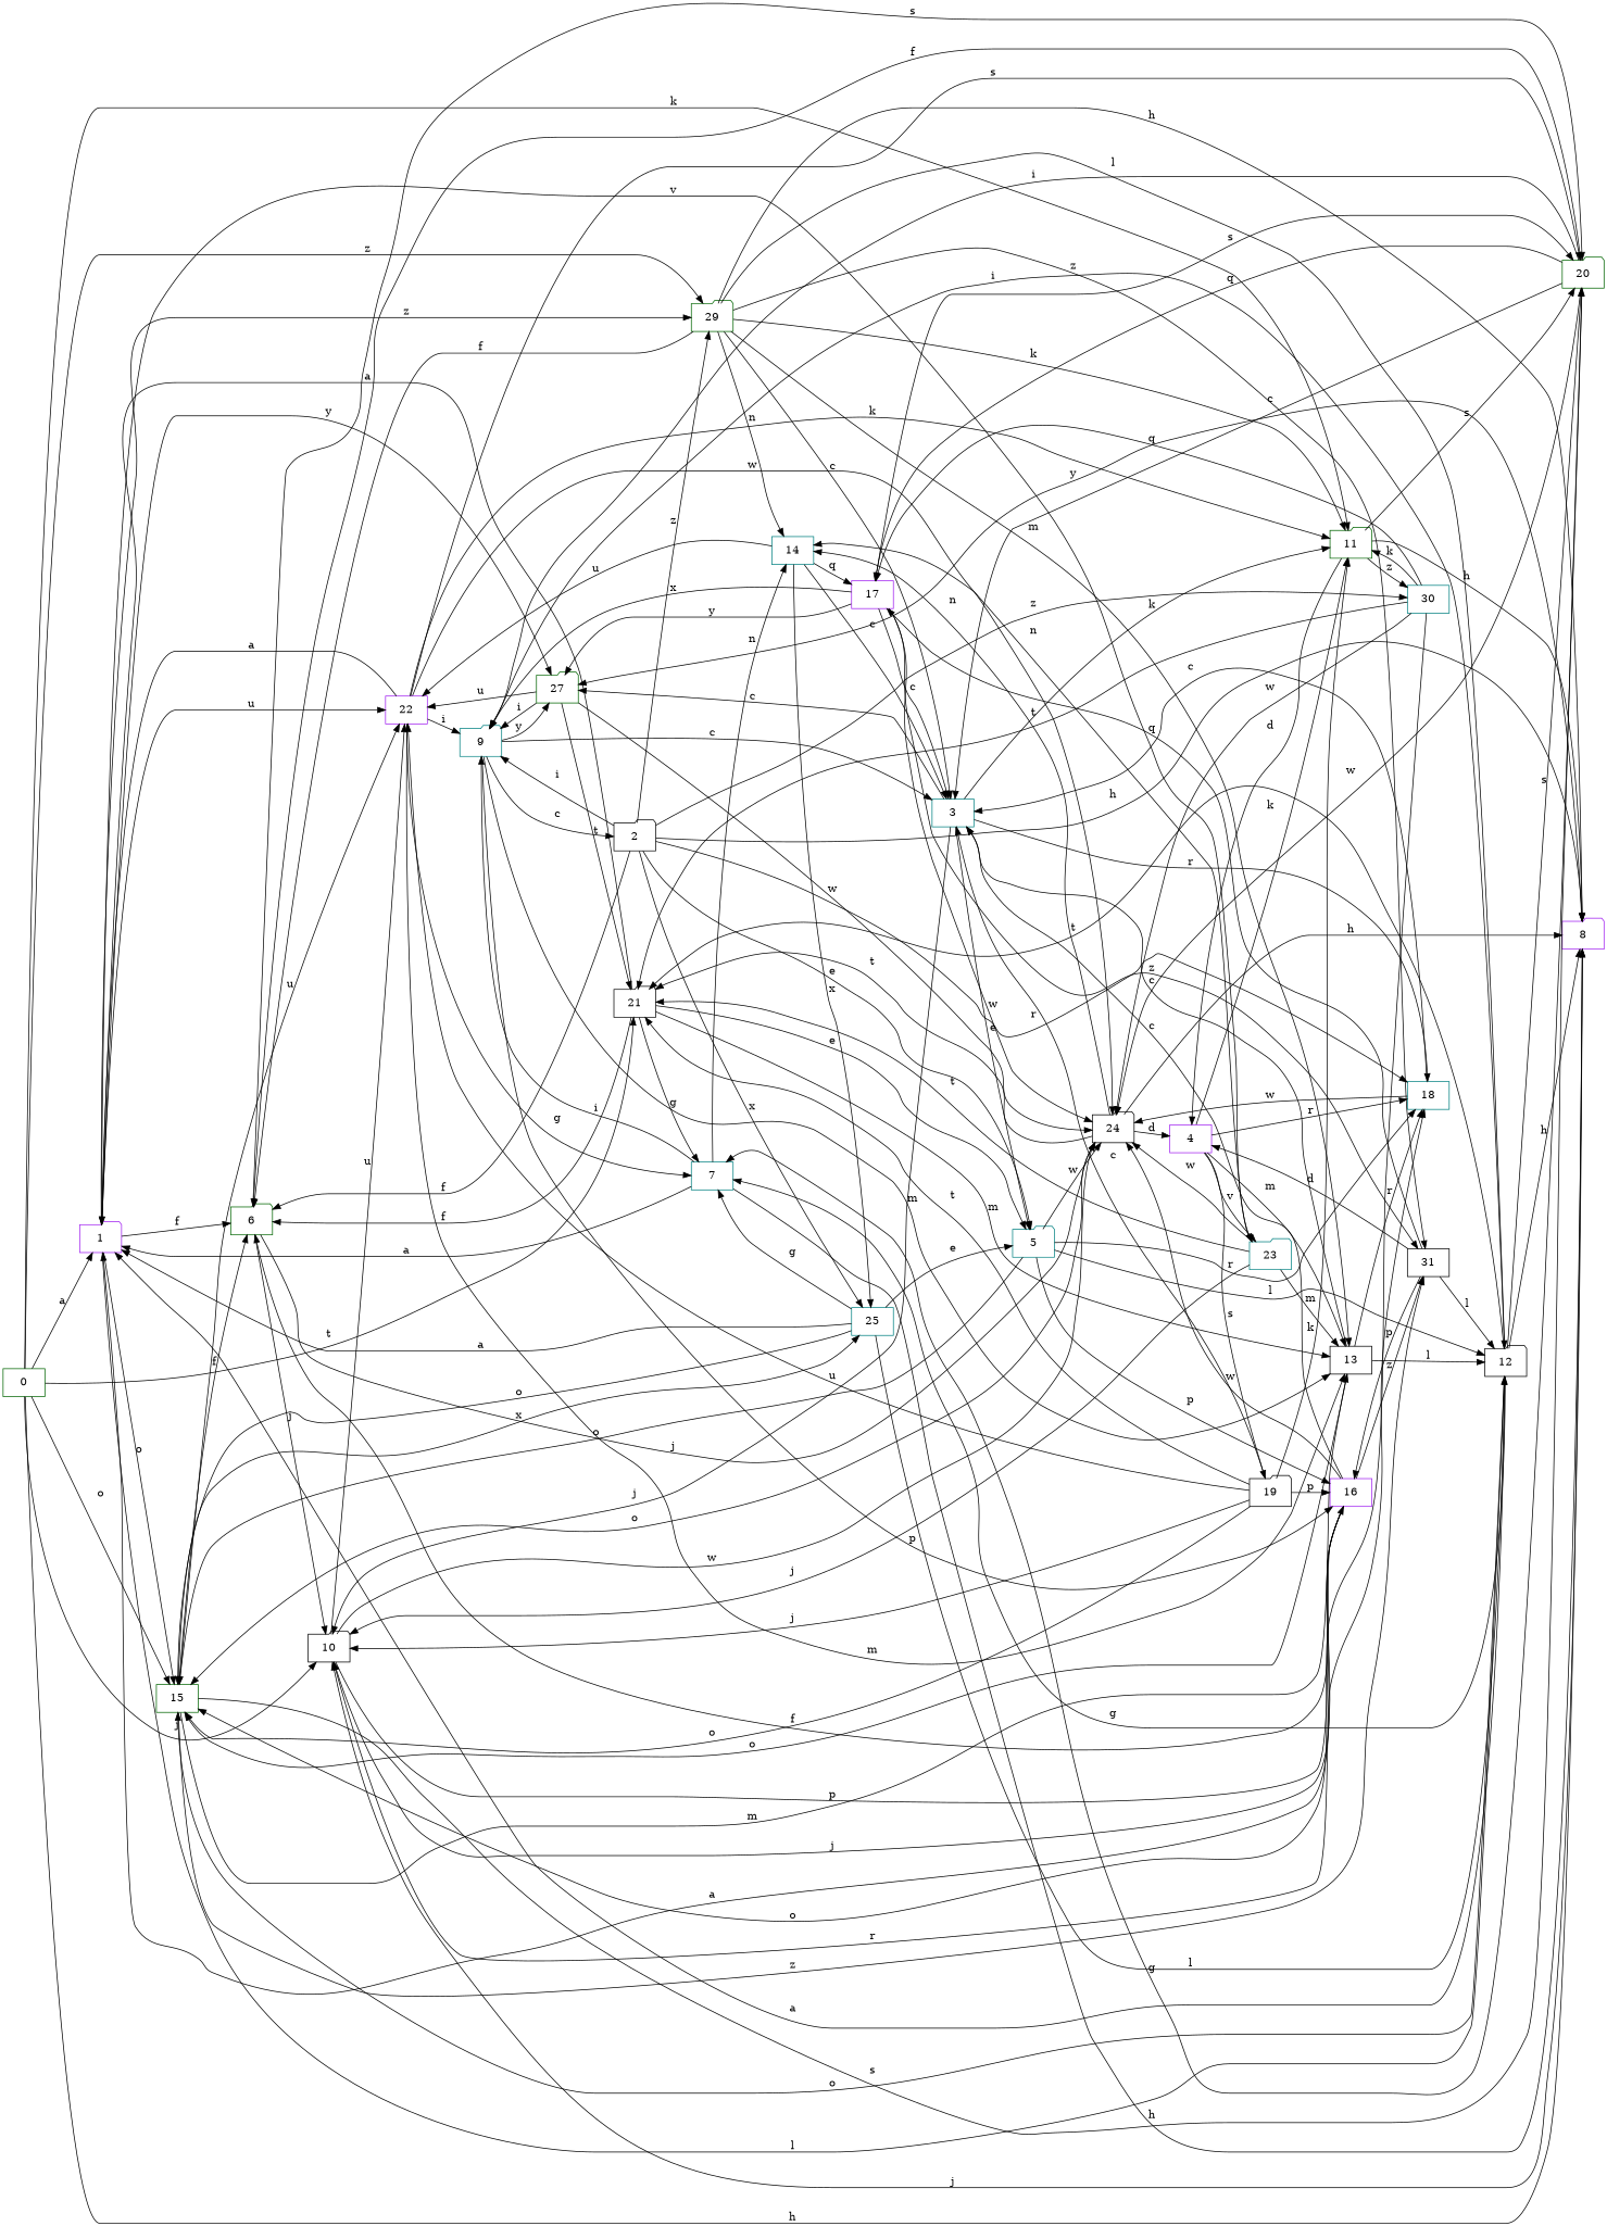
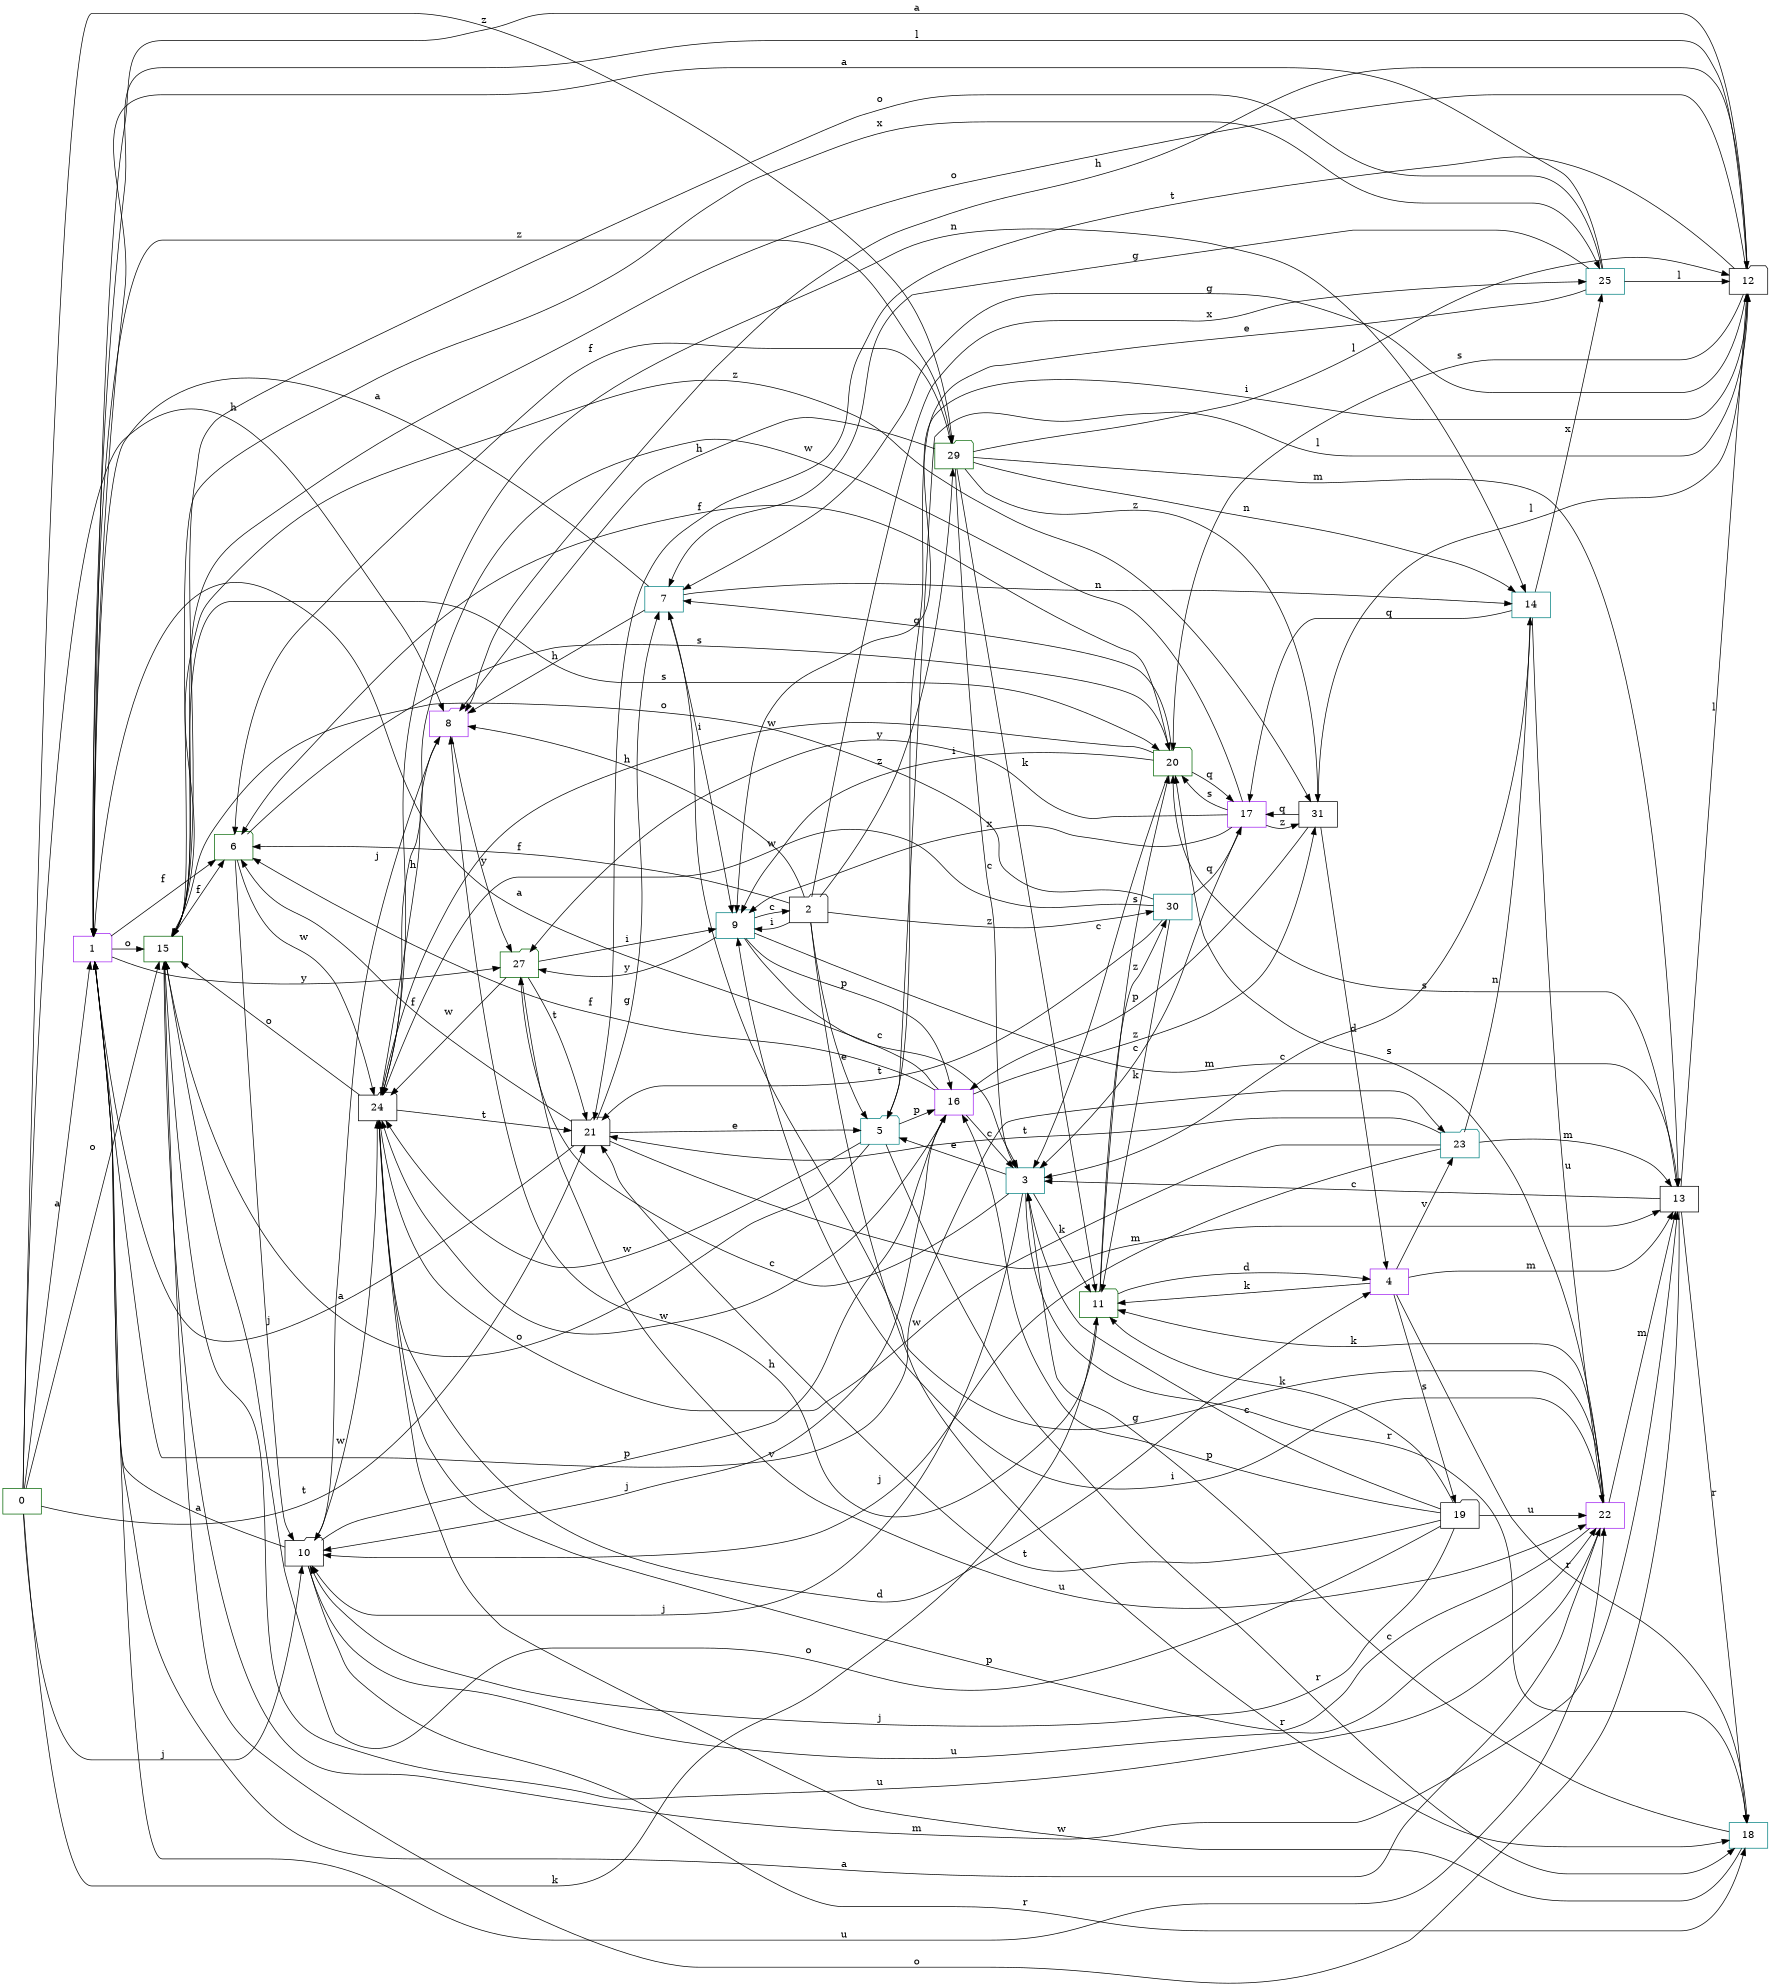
  strict digraph {
    rankdir=LR
    node [color=teal shape=folder]
    0 [color=darkgreen shape=box]
    1 [color=purple]
    8 [color=purple]
    10 [color=black]
    11 [color=darkgreen]
    15 [color=darkgreen shape=box]
    21 [color=black]
    29 [color=darkgreen]
    6 [color=darkgreen]
    12 [color=black]
    22 [color=purple shape=box]
    23
    27 [color=darkgreen]
    18 [shape=box]
    16 [color=purple shape=box]
    24 [color=black]
    30 [shape=box]
    4 [color=purple shape=box]
    20 [color=darkgreen]
    25 [shape=box]
    13 [color=black shape=box]
    31 [color=black shape=box]
    5
    7 [shape=box]
    3 [shape=box]
    14 [shape=box]
    9
    2 [color=black]
    17 [color=purple shape=box]
    19 [color=black]
    0 -> 1 [label=a]
    0 -> 8 [label=h]
    0 -> 10 [label=j]
    0 -> 11 [label=k]
    0 -> 15 [label=o]
    0 -> 21 [label=t]
    0 -> 29 [label=z]
    1 -> 15 [label=o]
    1 -> 29 [label=z]
    1 -> 6 [label=f]
    1 -> 12 [label=l]
    1 -> 22 [label=u]
    1 -> 23 [label=v]
    1 -> 27 [label=y]
    8 -> 10 [label=j]
    8 -> 27 [label=y]
+   10 -> 1 [label=a]
    10 -> 22 [label=u]
    10 -> 18 [label=r]
    10 -> 16 [label=p]
    10 -> 24 [label=w]
    11 -> 8 [label=h]
    11 -> 30 [label=z]
    11 -> 4 [label=d]
    11 -> 20 [label=s]
    15 -> 6 [label=f]
    15 -> 22 [label=u]
    15 -> 20 [label=s]
    15 -> 25 [label=x]
    15 -> 13 [label=m]
    15 -> 31 [label=z]
    21 -> 1 [label=a]
    21 -> 6 [label=f]
    21 -> 13 [label=m]
    21 -> 5 [label=e]
    21 -> 7 [label=g]
    29 -> 8 [label=h]
    29 -> 11 [label=k]
    29 -> 6 [label=f]
    29 -> 12 [label=l]
    29 -> 13 [label=m]
    29 -> 31 [label=z]
    29 -> 3 [label=c]
    29 -> 14 [label=n]
    6 -> 10 [label=j]
-   6 -> 24 [label=j]
+   6 -> 24 [label=w]
    6 -> 20 [label=s]
    12 -> 1 [label=a]
    12 -> 8 [label=h]
    12 -> 15 [label=o]
    12 -> 21 [label=t]
    12 -> 20 [label=s]
    12 -> 7 [label=g]
    12 -> 9 [label=i]
    22 -> 1 [label=a]
    22 -> 11 [label=k]
-   22 -> 24 [label=w]
+   22 -> 24 [label=p]
    22 -> 20 [label=s]
    22 -> 13 [label=m]
    22 -> 7 [label=g]
    22 -> 9 [label=i]
    23 -> 10 [label=j]
    23 -> 21 [label=t]
    23 -> 24 [label=w]
    23 -> 13 [label=m]
    23 -> 14 [label=n]
    27 -> 21 [label=t]
    27 -> 22 [label=u]
    27 -> 24 [label=w]
    27 -> 9 [label=i]
    18 -> 24 [label=w]
    18 -> 3 [label=c]
    16 -> 1 [label=a]
    16 -> 10 [label=j]
    16 -> 6 [label=f]
    16 -> 24 [label=w]
    16 -> 31 [label=z]
    16 -> 3 [label=c]
    24 -> 8 [label=h]
    24 -> 15 [label=o]
    24 -> 21 [label=t]
    24 -> 4 [label=d]
    24 -> 14 [label=n]
    30 -> 11 [label=k]
    30 -> 15 [label=o]
    30 -> 21 [label=t]
    30 -> 24 [label=w]
    30 -> 17 [label=q]
    4 -> 11 [label=k]
    4 -> 23 [label=v]
    4 -> 18 [label=r]
    4 -> 13 [label=m]
    4 -> 19 [label=s]
    20 -> 6 [label=f]
    20 -> 24 [label=w]
    20 -> 7 [label=g]
    20 -> 3 [label=c]
    20 -> 9 [label=i]
    20 -> 17 [label=q]
    25 -> 1 [label=a]
    25 -> 15 [label=o]
    25 -> 12 [label=l]
    25 -> 5 [label=e]
    25 -> 7 [label=g]
    13 -> 15 [label=o]
    13 -> 12 [label=l]
    13 -> 18 [label=r]
+   13 -> 20 [label=s]
    13 -> 3 [label=c]
    31 -> 12 [label=l]
    31 -> 16 [label=p]
    31 -> 4 [label=d]
    31 -> 17 [label=q]
    5 -> 15 [label=o]
    5 -> 12 [label=l]
    5 -> 18 [label=r]
    5 -> 16 [label=p]
    5 -> 24 [label=w]
    7 -> 1 [label=a]
    7 -> 8 [label=h]
    7 -> 14 [label=n]
    7 -> 9 [label=i]
    3 -> 10 [label=j]
    3 -> 11 [label=k]
    3 -> 27 [label=c]
    3 -> 18 [label=r]
    3 -> 5 [label=e]
    14 -> 22 [label=u]
    14 -> 25 [label=x]
    14 -> 3 [label=c]
    14 -> 17 [label=q]
    9 -> 27 [label=y]
    9 -> 16 [label=p]
    9 -> 13 [label=m]
    9 -> 3 [label=c]
    9 -> 2 [label=c]
    2 -> 8 [label=h]
    2 -> 29 [label=z]
    2 -> 6 [label=f]
    2 -> 18 [label=r]
    2 -> 30 [label=z]
    2 -> 25 [label=x]
    2 -> 5 [label=e]
    2 -> 9 [label=i]
    17 -> 27 [label=y]
    17 -> 24 [label=w]
    17 -> 20 [label=s]
    17 -> 31 [label=z]
    17 -> 3 [label=c]
    17 -> 9 [label=x]
    19 -> 10 [label=j]
    19 -> 11 [label=k]
    19 -> 15 [label=o]
    19 -> 21 [label=t]
    19 -> 22 [label=u]
    19 -> 16 [label=p]
    19 -> 3 [label=c]
  }
